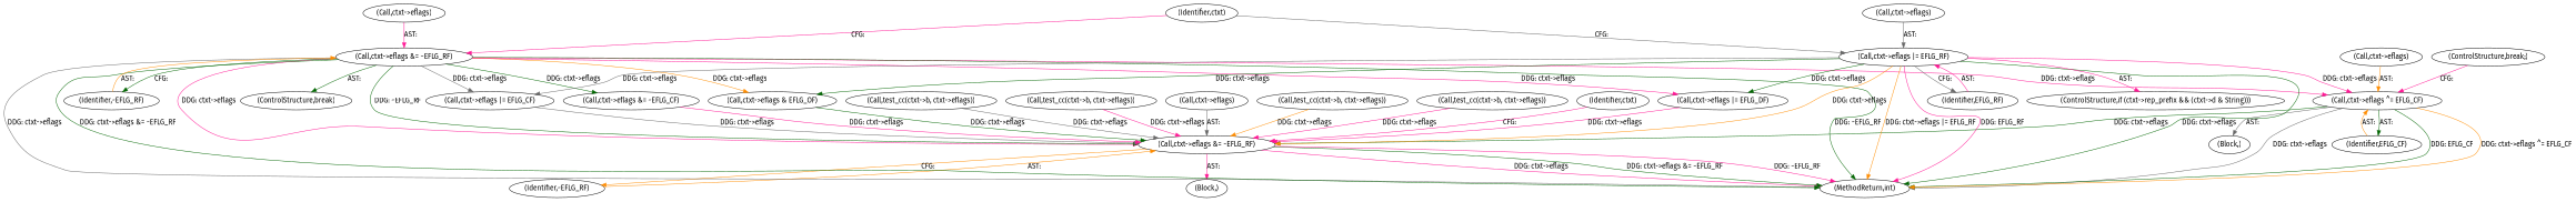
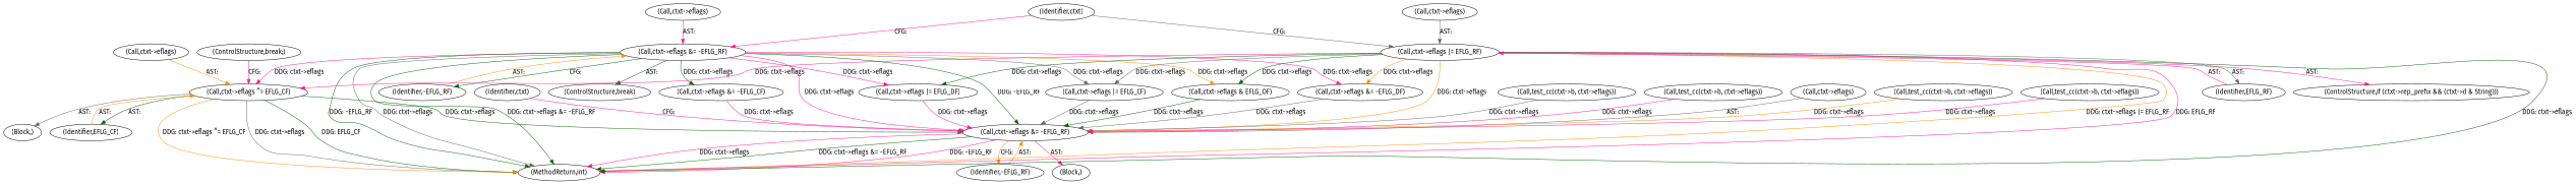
  digraph {
    fontname="Fira Sans"
    node [fontname="Fira Sans"]
    edge [color=deeppink fontname="Fira Sans"]
    n1 [label="(Call,ctxt->eflags ^= EFLG_CF)"]
    n2 [label="(Call,ctxt->eflags &= ~EFLG_RF)"]
    n3 [label="(Block,)"]
    n4 [label="(MethodReturn,int)"]
    n5 [label="(Identifier,EFLG_CF)"]
    n6 [label="(Identifier,~EFLG_RF)"]
    n7 [label="(Block,)"]
    n8 [label="(Call,ctxt->eflags &= ~EFLG_RF)"]
    n9 [label="(Identifier,~EFLG_RF)"]
    n10 [label="(Call,ctxt->eflags |= EFLG_CF)"]
    n11 [label="(Call,ctxt->eflags &= ~EFLG_CF)"]
    n12 [label="(Call,ctxt->eflags & EFLG_OF)"]
+   n13 [label="(Call,ctxt->eflags &= ~EFLG_DF)"]
    n14 [label="(ControlStructure,break)"]
    n15 [label="(Call,ctxt->eflags |= EFLG_DF)"]
    n16 [label="(Call,ctxt->eflags |= EFLG_RF)"]
    n17 [label="(Identifier,EFLG_RF)"]
    n18 [label="(ControlStructure,if (ctxt->rep_prefix && (ctxt->d & String)))"]
    n19 [label="(Call,test_cc(ctxt->b, ctxt->eflags))"]
    n20 [label="(Call,ctxt->eflags)"]
    n21 [label="(Identifier,ctxt)"]
    n22 [label="(Call,test_cc(ctxt->b, ctxt->eflags))"]
    n23 [label="(ControlStructure,break;)"]
    n24 [label="(Call,ctxt->eflags)"]
    n25 [label="(Call,ctxt->eflags)"]
    n26 [label="(Call,test_cc(ctxt->b, ctxt->eflags))"]
    n27 [label="(Call,ctxt->eflags)"]
    n28 [label="(Call,test_cc(ctxt->b, ctxt->eflags))"]
    n29 [label="(Identifier,ctxt)"]
    n1 -> n2 [color=darkgreen label="DDG: ctxt->eflags"]
    n1 -> n3 [color=gray40 label="AST: "]
    n1 -> n4 [color=gray40 label="DDG: ctxt->eflags"]
    n1 -> n4 [color=darkgreen label="DDG: EFLG_CF"]
    n1 -> n4 [color=darkorange label="DDG: ctxt->eflags ^= EFLG_CF"]
    n1 -> n5 [color=darkgreen label="AST: "]
    n2 -> n4 [label="DDG: ctxt->eflags"]
    n2 -> n4 [color=darkgreen label="DDG: ctxt->eflags &= ~EFLG_RF"]
    n2 -> n4 [label="DDG: ~EFLG_RF"]
    n2 -> n6 [color=darkorange label="CFG: "]
    n2 -> n7 [label="AST: "]
    n5 -> n1 [color=darkorange label="AST: "]
    n6 -> n2 [color=darkorange label="AST: "]
    n8 -> n1 [label="DDG: ctxt->eflags"]
    n8 -> n2 [label="DDG: ctxt->eflags"]
    n8 -> n2 [color=darkgreen label="DDG: ~EFLG_RF"]
    n8 -> n4 [color=gray40 label="DDG: ctxt->eflags"]
    n8 -> n4 [color=darkgreen label="DDG: ctxt->eflags &= ~EFLG_RF"]
    n8 -> n4 [color=darkgreen label="DDG: ~EFLG_RF"]
    n8 -> n9 [color=darkgreen label="CFG: "]
    n8 -> n10 [color=gray40 label="DDG: ctxt->eflags"]
    n8 -> n11 [color=darkgreen label="DDG: ctxt->eflags"]
    n8 -> n12 [color=darkorange label="DDG: ctxt->eflags"]
+   n8 -> n13 [label="DDG: ctxt->eflags"]
    n8 -> n14 [color=darkgreen label="AST: "]
    n8 -> n15 [label="DDG: ctxt->eflags"]
    n9 -> n8 [color=darkorange label="AST: "]
    n10 -> n2 [color=gray40 label="DDG: ctxt->eflags"]
    n11 -> n2 [label="DDG: ctxt->eflags"]
    n12 -> n2 [color=darkgreen label="DDG: ctxt->eflags"]
+   n13 -> n2 [color=gray40 label="DDG: ctxt->eflags"]
    n15 -> n2 [label="DDG: ctxt->eflags"]
    n16 -> n1 [label="DDG: ctxt->eflags"]
    n16 -> n2 [color=darkorange label="DDG: ctxt->eflags"]
    n16 -> n4 [color=darkorange label="DDG: ctxt->eflags |= EFLG_RF"]
    n16 -> n4 [label="DDG: EFLG_RF"]
    n16 -> n4 [color=darkgreen label="DDG: ctxt->eflags"]
    n16 -> n10 [color=gray40 label="DDG: ctxt->eflags"]
    n16 -> n12 [color=darkgreen label="DDG: ctxt->eflags"]
+   n16 -> n13 [color=darkorange label="DDG: ctxt->eflags"]
    n16 -> n15 [color=darkgreen label="DDG: ctxt->eflags"]
-   n16 -> n17 [color=gray40 label="CFG: "]
+   n16 -> n17 [color=gray40 label="AST: "]
    n16 -> n18 [label="AST: "]
    n17 -> n16 [label="AST: "]
    n19 -> n2 [color=gray40 label="DDG: ctxt->eflags"]
    n20 -> n1 [color=darkorange label="AST: "]
    n21 -> n8 [label="CFG: "]
    n21 -> n16 [color=gray40 label="CFG: "]
    n22 -> n2 [label="DDG: ctxt->eflags"]
    n23 -> n1 [label="CFG: "]
    n24 -> n2 [color=gray40 label="AST: "]
    n25 -> n16 [color=gray40 label="AST: "]
    n26 -> n2 [color=darkorange label="DDG: ctxt->eflags"]
    n27 -> n8 [label="AST: "]
    n28 -> n2 [label="DDG: ctxt->eflags"]
    n29 -> n2 [label="CFG: "]
  }
